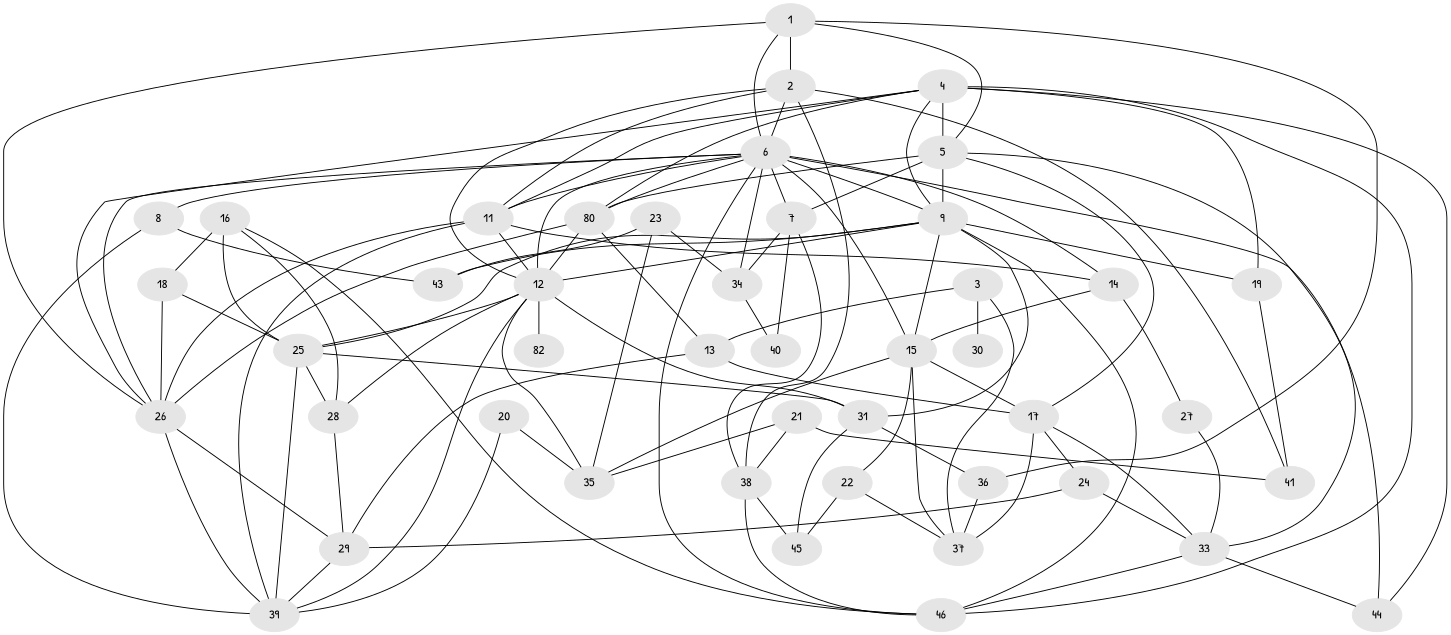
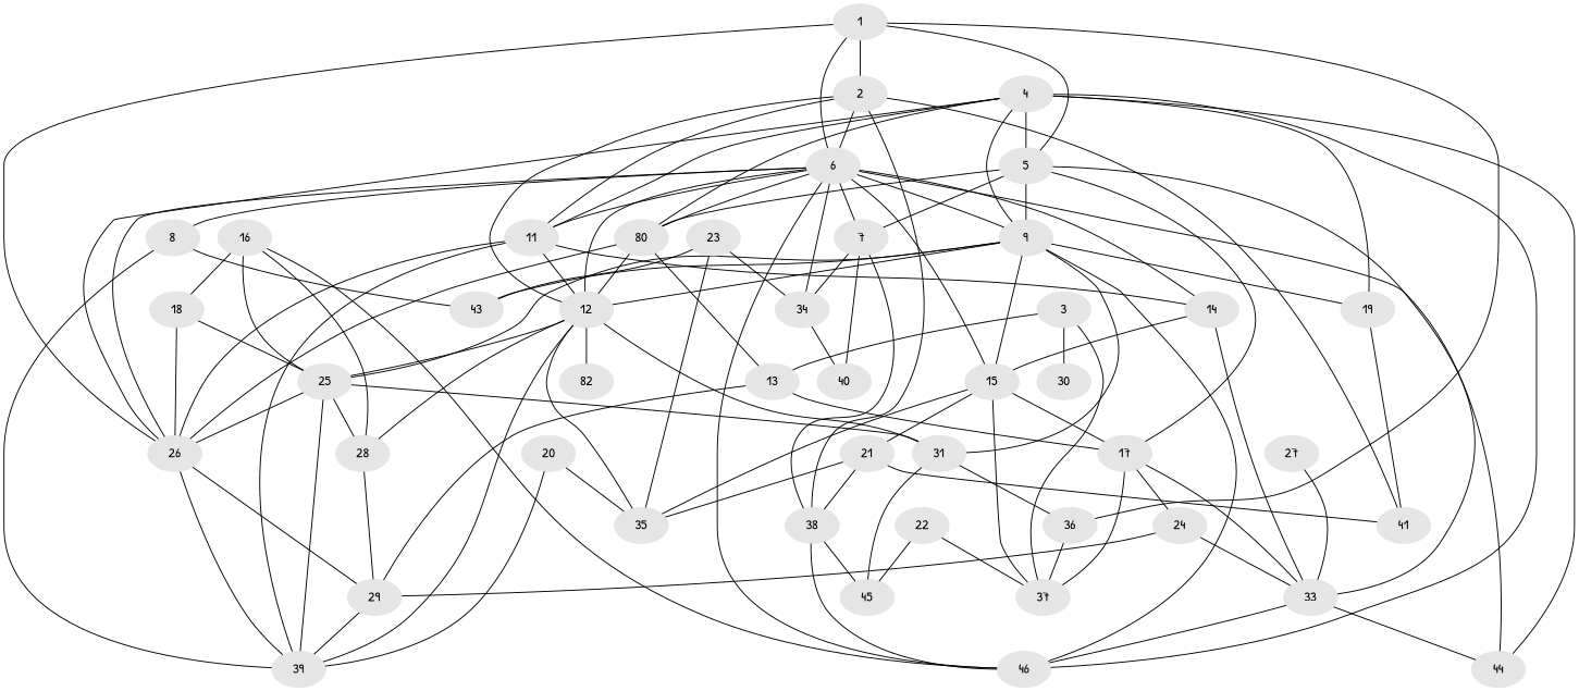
  graph {
    fontname="Patrick Hand"
    node [color=gray90 fontname="Patrick Hand" style=filled]
    edge [fontname="Patrick Hand" weight=1.0]
    1
    2
    5
    6
    26
    36
    11
    12
    38
    41
    9
    n12 [label=80]
    7
    17
    33
    44
    46
    8
    14
    15
    34
    39
    29
    37
    25
    31
    35
    28
    n29 [label=82]
    45
    3
    13
    30
    4
    19
    43
    40
    24
    27
    21
    16
    18
    20
    22
    23
    1 -- 2
    1 -- 5
    1 -- 6
    1 -- 26
    1 -- 36
    2 -- 6 [weight=2.0]
    2 -- 11
    2 -- 12
    2 -- 38
    2 -- 41
    5 -- 9
    5 -- n12
    5 -- 7 [weight=2.0]
    5 -- 17
    5 -- 33
    6 -- 26
    6 -- 11
    6 -- 12 [weight=3.0]
    6 -- 9 [weight=2.0]
    6 -- n12
    6 -- 7 [weight=2.0]
    6 -- 44
    6 -- 46
    6 -- 8
    6 -- 14 [weight=2.0]
    6 -- 15 [weight=2.0]
    6 -- 34 [weight=2.0]
    26 -- 39
    26 -- 29
    36 -- 37
    11 -- 26
    11 -- 12
    11 -- 14 [weight=2.0]
    11 -- 39
    12 -- 39
    12 -- 25
    12 -- 31
    12 -- 35
    12 -- 28 [weight=2.0]
    12 -- n29
    38 -- 46
    38 -- 45
    9 -- 12
    9 -- 46
    9 -- 15
    9 -- 25
    9 -- 31
    9 -- 19
    9 -- 43
    n12 -- 26
    n12 -- 12 [weight=2.0]
    n12 -- 13
    7 -- 38
    7 -- 34
    7 -- 40
    17 -- 33
    17 -- 37 [weight=2.0]
    17 -- 24
    33 -- 44
    33 -- 46
    8 -- 39
    8 -- 43
    14 -- 15 [weight=2.0]
-   14 -- 27
+   14 -- 33
    15 -- 17
    15 -- 37
    15 -- 35
-   15 -- 22
+   15 -- 21
    34 -- 40
    29 -- 39
+   25 -- 26
    25 -- 39
    25 -- 31
    25 -- 28
    31 -- 36
    31 -- 45
    28 -- 29
    3 -- 37
    3 -- 13
    3 -- 30
    13 -- 17
    13 -- 29
    4 -- 5 [weight=3.0]
    4 -- 26
    4 -- 11
    4 -- 9
    4 -- n12
    4 -- 44
    4 -- 46
    4 -- 19 [weight=2.0]
    19 -- 41
    24 -- 33
    24 -- 29
    27 -- 33
    21 -- 38
    21 -- 41
    21 -- 35
    16 -- 46
    16 -- 25
    16 -- 28
    16 -- 18 [weight=2.0]
    18 -- 26 [weight=2.0]
    18 -- 25 [weight=3.0]
    20 -- 39
    20 -- 35
    22 -- 37
    22 -- 45
    23 -- 34
    23 -- 35
    23 -- 43
  }
